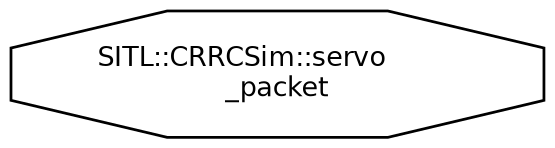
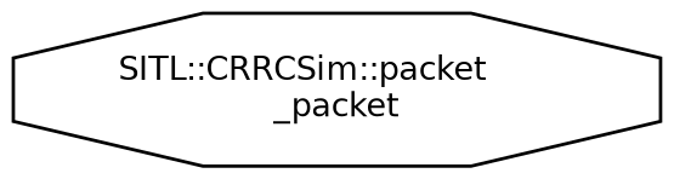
  digraph {
    rankdir=LR
-   n1 [color=black fillcolor=white fontname=Helvetica fontsize=10 height=0.2 label="SITL::CRRCSim::servo\l_packet" shape=octagon style=filled width=0.4]
+   n1 [color=black fillcolor=white fontname=Helvetica fontsize=10 height=0.2 label="SITL::CRRCSim::packet\l_packet" shape=octagon style=filled width=0.4]
  }
